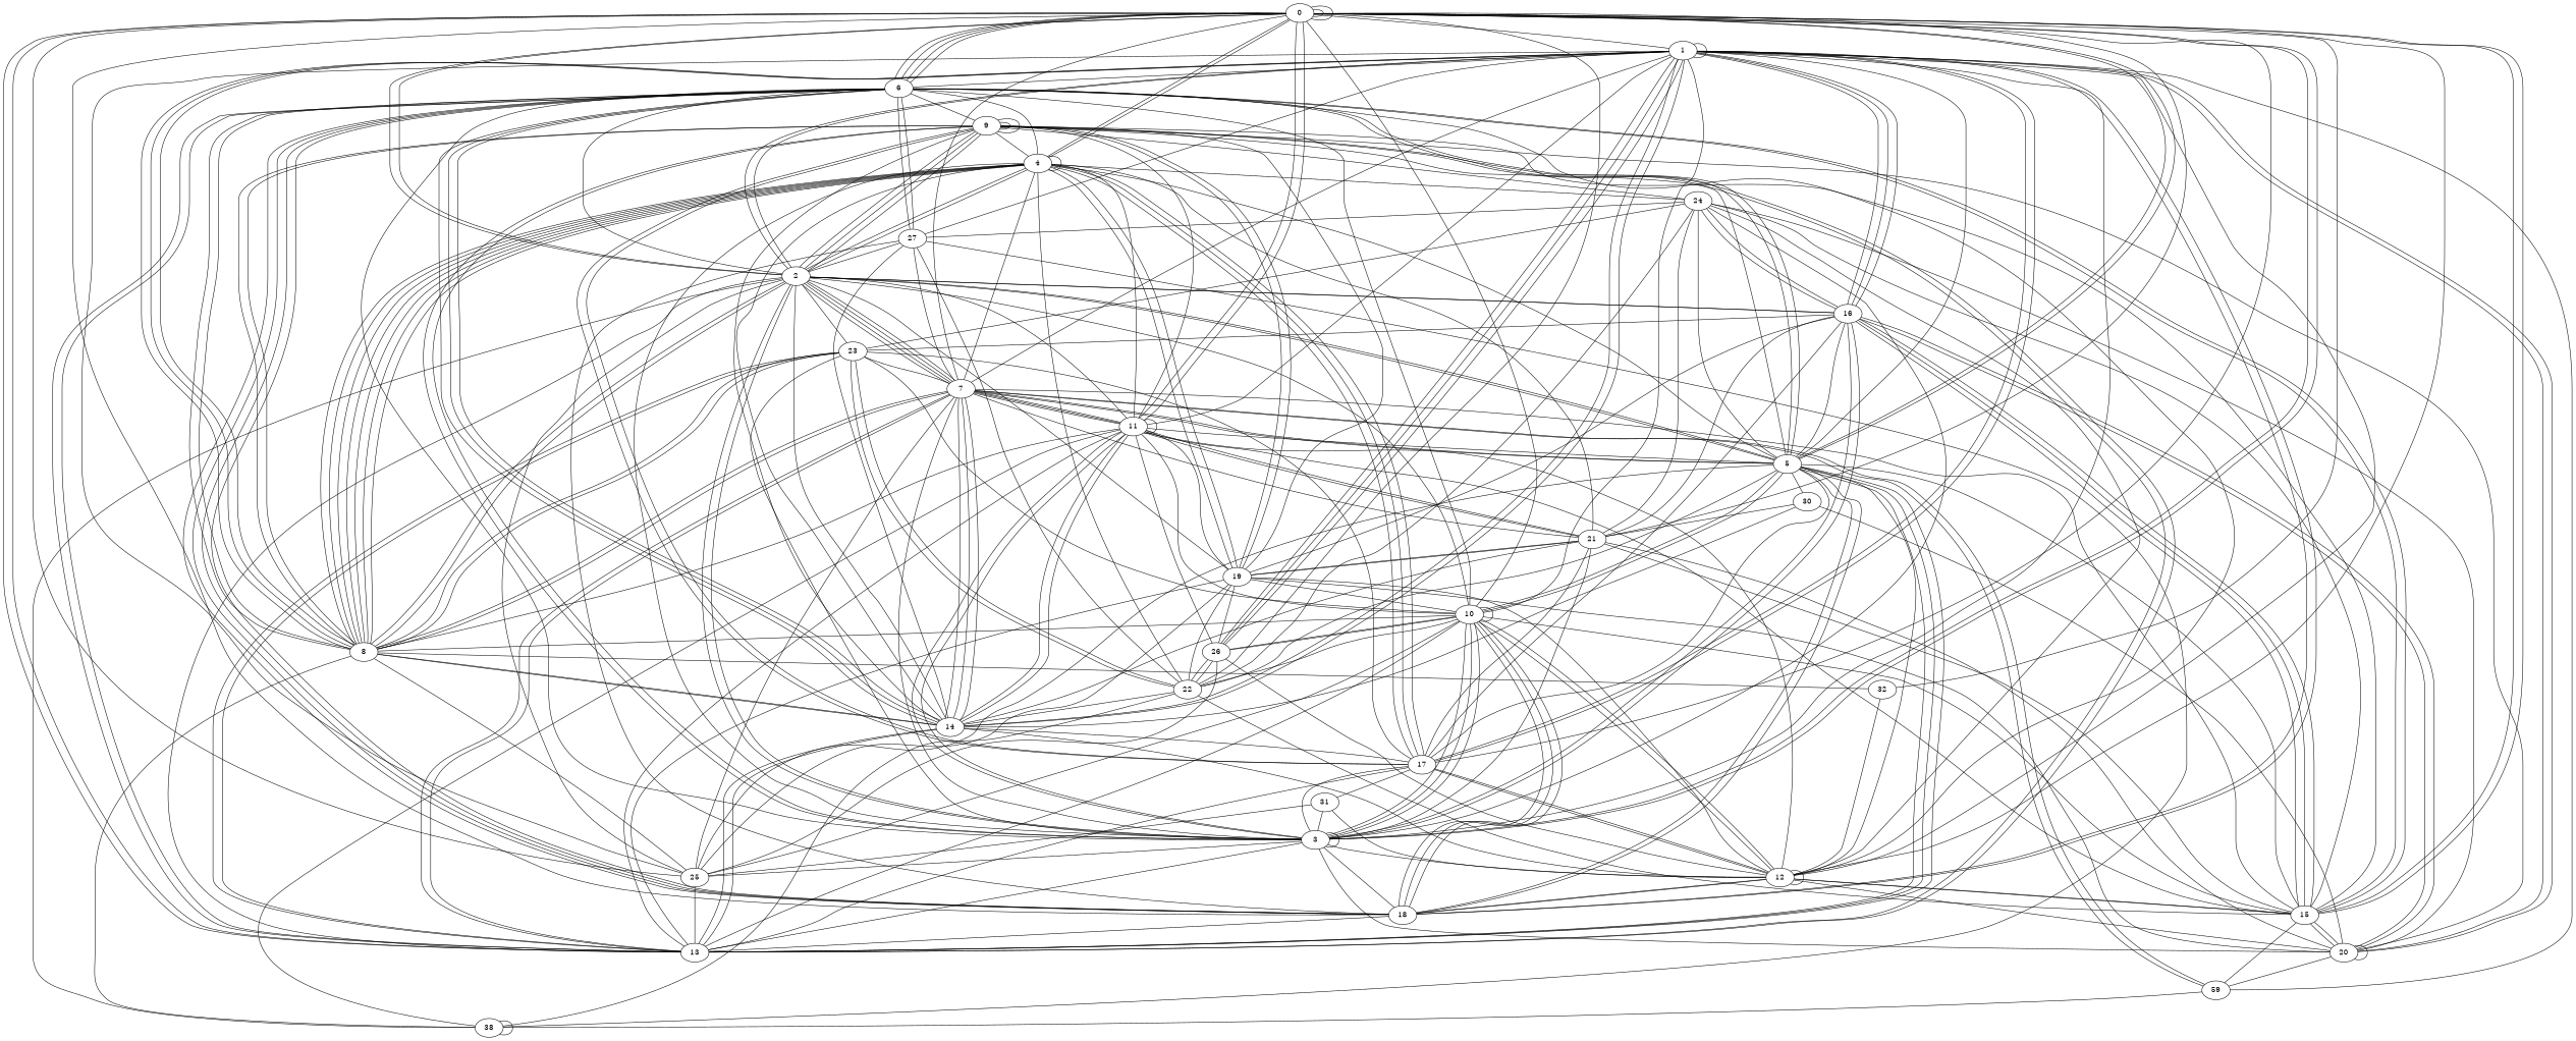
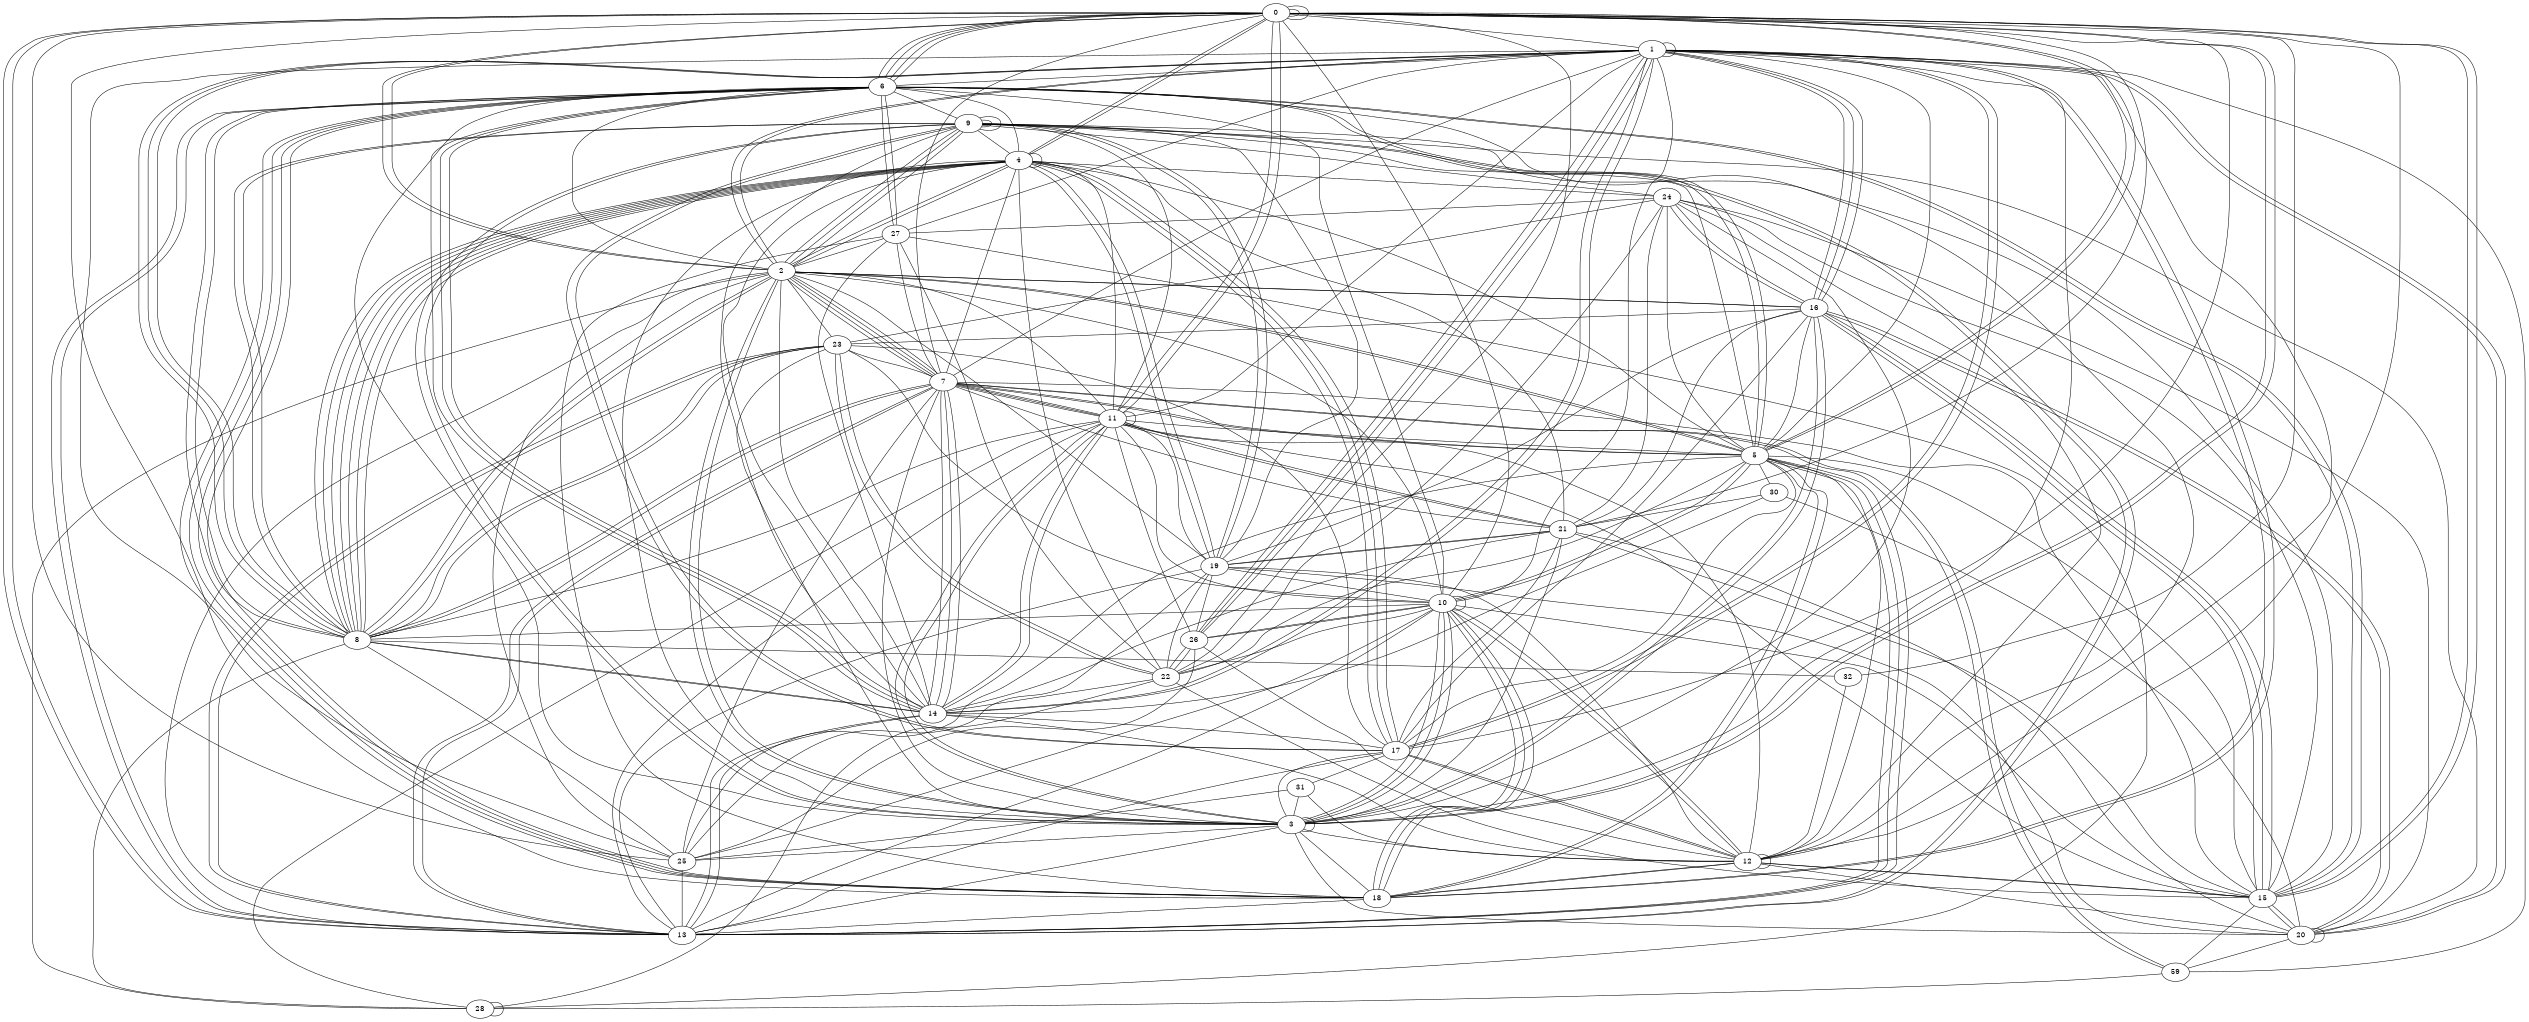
  graph {
    0
    1
    4
    6
    7
    12
    13
    15
    21
    25
    32
    2
    8
    10
    14
    18
    20
    26
    27
    3
    17
    19
    22
    24
    5
    9
    11
    31
    16
    23
-   28 [label=38]
+   28
    n32 [label=59]
    30
    0 -- 0
    0 -- 0
    0 -- 1
    0 -- 4
    0 -- 6
    0 -- 7
    0 -- 12
    0 -- 13
    0 -- 13
    0 -- 15
    0 -- 15
    0 -- 21
    0 -- 25
    0 -- 32
    1 -- 1
    1 -- 6
    1 -- 2
    1 -- 8
    1 -- 10
    1 -- 14
    1 -- 18
    1 -- 20
    1 -- 26
    1 -- 27
    4 -- 0
    4 -- 4
    4 -- 2
    4 -- 8
    4 -- 8
    4 -- 8
    4 -- 14
    4 -- 3
    4 -- 17
    4 -- 17
    4 -- 19
    4 -- 19
    4 -- 22
    4 -- 24
    6 -- 0
    6 -- 0
    6 -- 0
    6 -- 4
    6 -- 12
    6 -- 13
    6 -- 15
    6 -- 2
    6 -- 10
    6 -- 14
    6 -- 14
    6 -- 14
    6 -- 18
    6 -- 18
    6 -- 18
    6 -- 18
    6 -- 27
    6 -- 3
    6 -- 5
    6 -- 5
    6 -- 9
    7 -- 1
    7 -- 4
    7 -- 13
    7 -- 15
    7 -- 25
    7 -- 2
    7 -- 2
    7 -- 2
    7 -- 14
    7 -- 14
    7 -- 27
    7 -- 5
    7 -- 5
    7 -- 11
    7 -- 11
    7 -- 11
    12 -- 1
    12 -- 12
    12 -- 15
    12 -- 15
    12 -- 10
    12 -- 10
    12 -- 14
    12 -- 18
    12 -- 19
    12 -- 24
    12 -- 5
    12 -- 11
    12 -- 31
    13 -- 6
    13 -- 7
    13 -- 2
    13 -- 10
    13 -- 14
    13 -- 14
    13 -- 3
    13 -- 19
    13 -- 5
    13 -- 5
    13 -- 9
    13 -- 9
    15 -- 6
    15 -- 20
    15 -- 20
    15 -- 22
    15 -- 24
    15 -- 5
    15 -- 9
    15 -- 11
    15 -- 16
    15 -- 16
    21 -- 4
    21 -- 7
    21 -- 15
    21 -- 14
    21 -- 3
    21 -- 17
    21 -- 19
    21 -- 24
    21 -- 11
    21 -- 16
    25 -- 1
    25 -- 13
    25 -- 5
    25 -- 31
    32 -- 12
    2 -- 0
    2 -- 0
    2 -- 1
    2 -- 4
    2 -- 7
    2 -- 25
    2 -- 8
    2 -- 10
    2 -- 3
    2 -- 5
    2 -- 9
    2 -- 9
    2 -- 9
    2 -- 16
    2 -- 16
    8 -- 1
    8 -- 1
    8 -- 4
    8 -- 4
    8 -- 4
    8 -- 4
    8 -- 6
    8 -- 6
    8 -- 7
    8 -- 7
    8 -- 25
    8 -- 32
    8 -- 2
    8 -- 14
    8 -- 14
    8 -- 9
    8 -- 23
    8 -- 23
    8 -- 28
    10 -- 0
    10 -- 15
    10 -- 25
    10 -- 8
    10 -- 10
    10 -- 18
    10 -- 18
    10 -- 26
    10 -- 3
    10 -- 22
    10 -- 5
    10 -- 11
    14 -- 1
    14 -- 7
    14 -- 2
    14 -- 27
    14 -- 17
    14 -- 11
    18 -- 0
    18 -- 1
    18 -- 12
    18 -- 13
    18 -- 10
    18 -- 27
    18 -- 3
    18 -- 5
    18 -- 5
    20 -- 1
    20 -- 12
    20 -- 21
    20 -- 20
    20 -- 3
    20 -- 19
    20 -- 24
    20 -- 9
    20 -- 16
    20 -- 16
    20 -- n32
    26 -- 1
    26 -- 1
    26 -- 12
    26 -- 25
    26 -- 10
    26 -- 19
    26 -- 22
    26 -- 22
    26 -- 11
    27 -- 6
    27 -- 2
    3 -- 0
    3 -- 0
    3 -- 1
    3 -- 7
    3 -- 12
    3 -- 25
    3 -- 2
    3 -- 10
    3 -- 10
    3 -- 3
    3 -- 9
    3 -- 11
    3 -- 11
    3 -- 16
    17 -- 0
    17 -- 1
    17 -- 1
    17 -- 4
    17 -- 12
    17 -- 12
    17 -- 13
    17 -- 3
    17 -- 9
    17 -- 9
    17 -- 31
    19 -- 21
    19 -- 25
    19 -- 2
    19 -- 10
    19 -- 9
    19 -- 16
    22 -- 0
    22 -- 14
    22 -- 27
    22 -- 19
    22 -- 24
    22 -- 28
    24 -- 27
    24 -- 3
    24 -- 9
    24 -- 16
    24 -- 23
    5 -- 0
    5 -- 0
    5 -- 1
    5 -- 4
    5 -- 13
    5 -- 2
    5 -- 10
    5 -- 17
    5 -- 22
    5 -- 24
    5 -- 16
    5 -- 30
    9 -- 4
    9 -- 8
    9 -- 14
    9 -- 3
    9 -- 19
    9 -- 19
    9 -- 5
    9 -- 9
    9 -- 9
    11 -- 0
    11 -- 0
    11 -- 1
    11 -- 4
    11 -- 13
    11 -- 21
    11 -- 2
    11 -- 8
    11 -- 14
    11 -- 19
    11 -- 5
    11 -- 9
    11 -- 11
    31 -- 3
    16 -- 1
    16 -- 1
    16 -- 1
    16 -- 15
    16 -- 3
    16 -- 17
    16 -- 24
    16 -- 23
    23 -- 7
    23 -- 13
    23 -- 13
    23 -- 2
    23 -- 10
    23 -- 3
    23 -- 17
    23 -- 22
    23 -- 22
    28 -- 2
    28 -- 27
    28 -- 11
    28 -- 28
    n32 -- 1
    n32 -- 7
    n32 -- 7
    n32 -- 15
    n32 -- 28
    30 -- 21
    30 -- 14
    30 -- 20
  }
